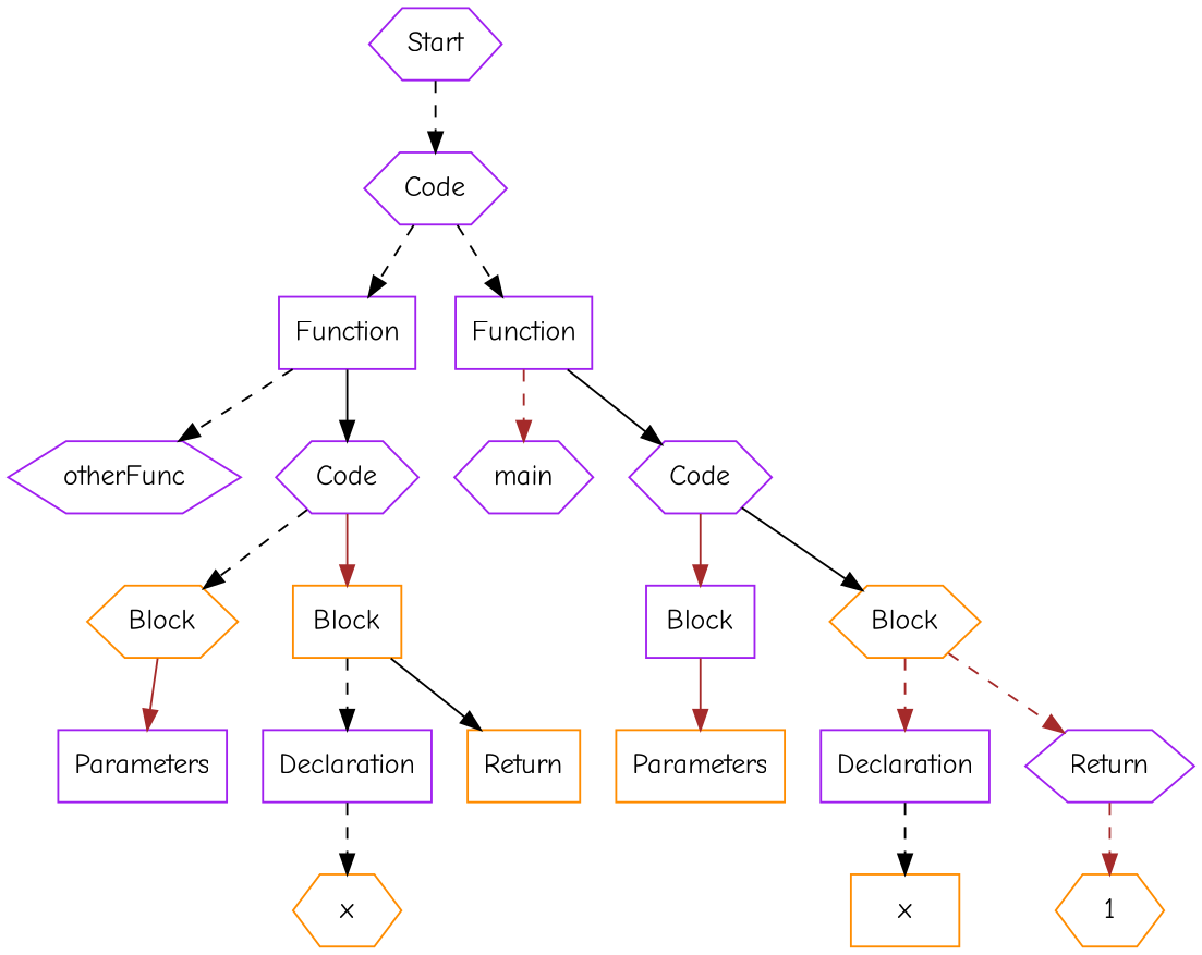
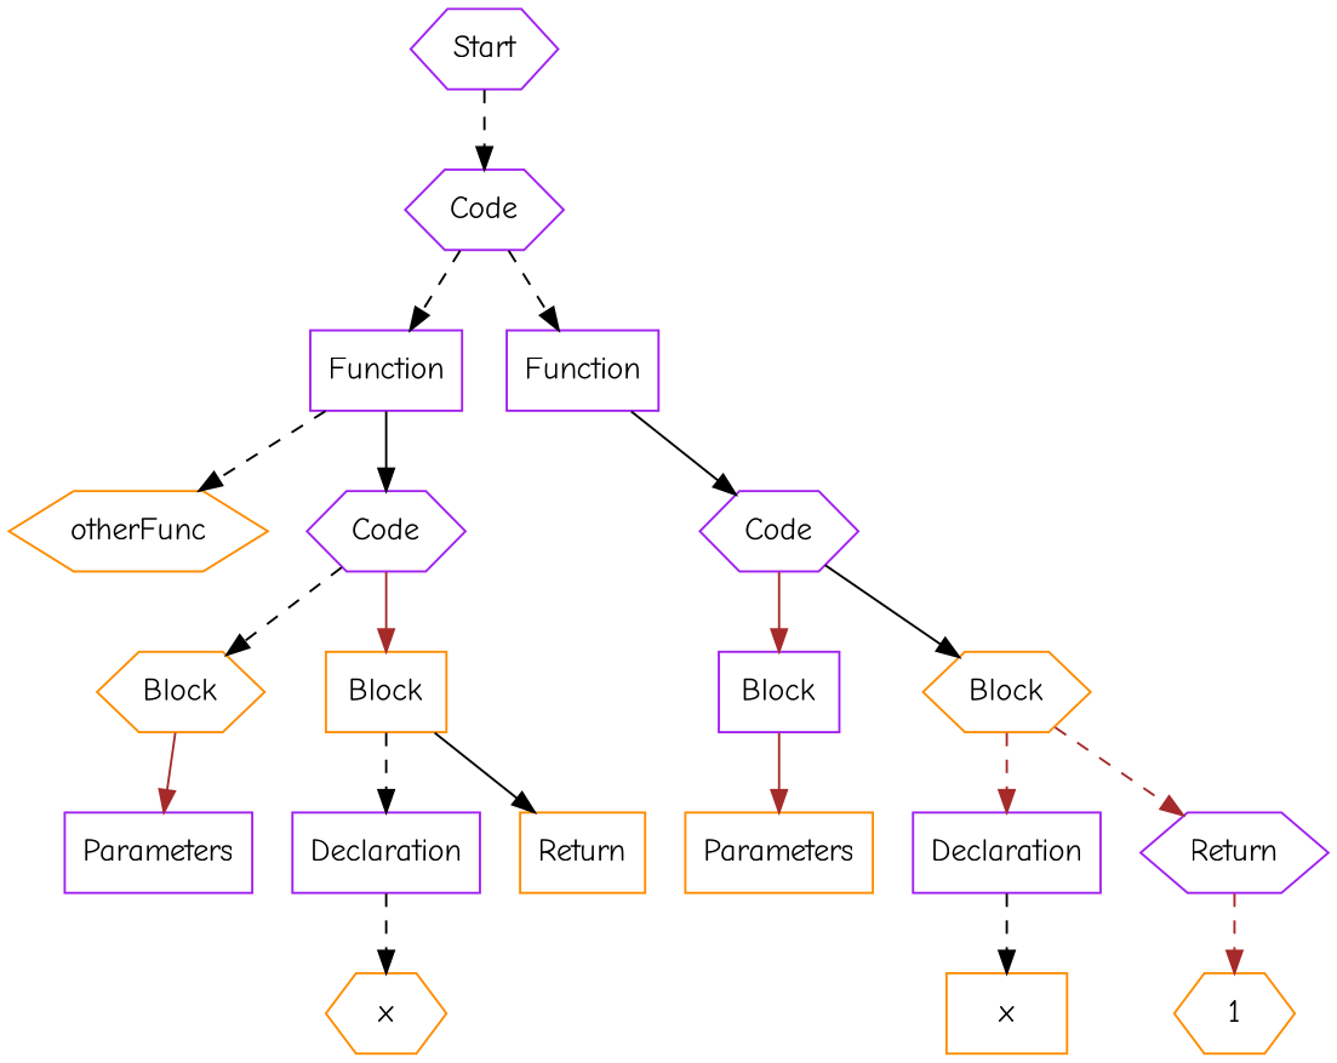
  digraph {
    fontname="Comic Neue"
    node [color=purple fontname="Comic Neue" shape=hexagon]
    edge [color=black fontname="Comic Neue" style=dashed]
    n1 [label=Start]
    n2 [label=Code]
    n3 [label=Function shape=box]
    n4 [label=Function shape=box]
-   n5 [label=otherFunc]
+   n5 [color=darkorange label=otherFunc]
    n6 [label=Code]
-   n7 [label=main]
    n8 [label=Code]
    n9 [color=darkorange label=Block]
    n10 [color=darkorange label=Block shape=box]
    n11 [label=Block shape=box]
    n12 [color=darkorange label=Block]
    n13 [label=Parameters shape=box]
    n14 [label=Declaration shape=box]
    n15 [color=darkorange label=Return shape=box]
    n16 [color=darkorange label=x]
    n17 [color=darkorange label=Parameters shape=box]
    n18 [label=Declaration shape=box]
    n19 [label=Return]
    n20 [color=darkorange label=x shape=box]
    n21 [color=darkorange label=1]
    n1 -> n2
    n2 -> n3
    n2 -> n4
    n3 -> n5
    n3 -> n6 [style=solid]
-   n4 -> n7 [color=brown]
    n4 -> n8 [style=solid]
    n6 -> n9
    n6 -> n10 [color=brown style=solid]
    n8 -> n11 [color=brown style=solid]
    n8 -> n12 [style=solid]
    n9 -> n13 [color=brown style=solid]
    n10 -> n14
    n10 -> n15 [style=solid]
    n11 -> n17 [color=brown style=solid]
    n12 -> n18 [color=brown]
    n12 -> n19 [color=brown]
    n14 -> n16
    n18 -> n20
    n19 -> n21 [color=brown]
  }
